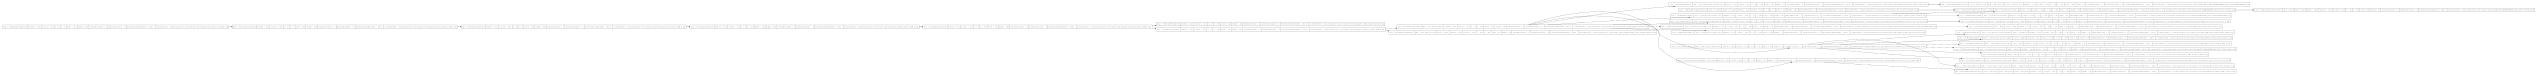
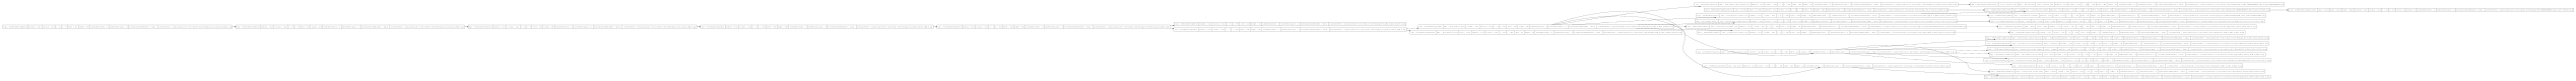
  digraph {
    fontname="IBM Plex Mono"
    rankdir=LR
    node [fontname="IBM Plex Mono" shape=record]
    edge [fontname="IBM Plex Mono"]
    n1 [label="{type = XCUIElementTypeApplication\l|name = to doist\l|label = to doist\l|enabled = true\l|visible = true\l|x = 0\l|y = 0\l|width = 414\l|height = 896\l|numberOfChildren = 2\l|eventGeneratedOnElement = false \l|screenshotPath = outputs/android-to-ios/todoist-edit/S6/pngs/0.0_0.0_1242.0_2688.0.png\l}"]
    n2 [label="{type = XCUIElementTypeTextView\l|value = task1\l|name = item-details-content\l|enabled = true\l|visible = true\l|x = 53\l|y = 475\l|width = 321\l|height = 25\l|numberOfChildren = 1\l|numInParentLayout = 1\l|eventGeneratedOnElement = false \l|screenshotPath = outputs/android-to-ios/todoist-edit/S6/pngs/159.00000000000003_1425.0_1122.0_1500.0.png\l}"]
    n3 [label="{type = XCUIElementTypeWindow\l|enabled = true\l|visible = true\l|x = 0\l|y = 0\l|width = 414\l|height = 896\l|numberOfChildren = 1\l|numInParentLayout = 0\l|eventGeneratedOnElement = false \l|screenshotPath = outputs/android-to-ios/todoist-edit/S6/pngs/0.0_0.0_1242.0_2688.0.png\l}"]
    n4 [label="{type = XCUIElementTypeOther\l|enabled = true\l|visible = true\l|x = 0\l|y = 0\l|width = 414\l|height = 896\l|numberOfChildren = 2\l|numInParentLayout = 0\l|eventGeneratedOnElement = false \l|screenshotPath = outputs/android-to-ios/todoist-edit/S6/pngs/0.0_0.0_1242.0_2688.0.png\l}"]
    n5 [label="{type = XCUIElementTypeOther\l|enabled = true\l|visible = true\l|x = 0\l|y = 0\l|width = 414\l|height = 896\l|numberOfChildren = 1\l|numInParentLayout = 1\l|eventGeneratedOnElement = false \l|screenshotPath = outputs/android-to-ios/todoist-edit/S6/pngs/0.0_0.0_1242.0_2688.0.png\l}"]
    n6 [label="{type = XCUIElementTypeOther\l|enabled = true\l|visible = true\l|x = 0\l|y = 394\l|width = 414\l|height = 502\l|numberOfChildren = 1\l|numInParentLayout = 0\l|eventGeneratedOnElement = false \l|screenshotPath = outputs/android-to-ios/todoist-edit/S6/pngs/0.0_1182.0_1242.0_2688.0.png\l}"]
    n7 [label="{type = XCUIElementTypeOther\l|enabled = true\l|visible = true\l|x = 0\l|y = 394\l|width = 414\l|height = 502\l|numberOfChildren = 2\l|numInParentLayout = 0\l|eventGeneratedOnElement = false \l|screenshotPath = outputs/android-to-ios/todoist-edit/S6/pngs/0.0_1182.0_1242.0_2688.0.png\l}"]
    n8 [label="{type = XCUIElementTypeOther\l|enabled = true\l|visible = true\l|x = 0\l|y = 394\l|width = 414\l|height = 21\l|numberOfChildren = 1\l|numInParentLayout = 0\l|eventGeneratedOnElement = false \l|screenshotPath = outputs/android-to-ios/todoist-edit/S6/pngs/0.0_1182.0_1242.0_1245.0.png\l}"]
    n9 [label="{type = XCUIElementTypeOther\l|enabled = true\l|visible = true\l|x = 0\l|y = 415\l|width = 414\l|height = 481\l|numberOfChildren = 2\l|numInParentLayout = 1\l|eventGeneratedOnElement = false \l|screenshotPath = outputs/android-to-ios/todoist-edit/S6/pngs/0.0_1245.0_1242.0_2688.0.png\l}"]
    n10 [label="{type = XCUIElementTypeTable\l|name = item-details-table\l|enabled = true\l|visible = true\l|x = 0\l|y = 415\l|width = 414\l|height = 481\l|numberOfChildren = 8\l|numInParentLayout = 0\l|eventGeneratedOnElement = false \l|screenshotPath = outputs/android-to-ios/todoist-edit/S6/pngs/0.0_1245.0_1242.0_2688.0.png\l}"]
    n11 [label="{type = XCUIElementTypeButton\l|name = item-details-close\l|label = Close\l|enabled = true\l|visible = true\l|x = 372\l|y = 424\l|width = 28\l|height = 28\l|numberOfChildren = 0\l|numInParentLayout = 1\l|eventGeneratedOnElement = false \l|screenshotPath = outputs/android-to-ios/todoist-edit/S6/pngs/1116.0_1272.0_1200.0_1356.0.png\l}"]
    n12 [label="{type = XCUIElementTypeCell\l|name = item-details-breadcrumb-cell\l|enabled = true\l|visible = true\l|x = 0\l|y = 415\l|width = 414\l|height = 48\l|numberOfChildren = 1\l|numInParentLayout = 1\l|eventGeneratedOnElement = false \l|screenshotPath = outputs/android-to-ios/todoist-edit/S6/pngs/0.0_1245.0_1242.0_1389.0.png\l}"]
    n13 [label="{type = XCUIElementTypeCell\l|name = item-details-content-cell\l|enabled = true\l|visible = true\l|x = 0\l|y = 462\l|width = 414\l|height = 48\l|numberOfChildren = 2\l|numInParentLayout = 2\l|eventGeneratedOnElement = false \l|screenshotPath = outputs/android-to-ios/todoist-edit/S6/pngs/0.0_1386.0_1242.0_1530.0.png\l}"]
    n14 [label="{type = XCUIElementTypeCell\l|name = item-details-buttons-cell\l|enabled = true\l|visible = true\l|x = 0\l|y = 509\l|width = 414\l|height = 58\l|numberOfChildren = 1\l|numInParentLayout = 3\l|eventGeneratedOnElement = false \l|screenshotPath = outputs/android-to-ios/todoist-edit/S6/pngs/0.0_1526.9999999999998_1242.0_1700.9999999999998.png\l}"]
    n15 [label="{type = XCUIElementTypeCell\l|name = item-details-labels-cell\l|enabled = true\l|visible = true\l|x = 0\l|y = 567\l|width = 414\l|height = 1\l|numberOfChildren = 1\l|numInParentLayout = 4\l|eventGeneratedOnElement = false \l|screenshotPath = outputs/android-to-ios/todoist-edit/S6/pngs/0.0_1701.0_1242.0_1704.0.png\l}"]
    n16 [label="{type = XCUIElementTypeCell\l|name = item-details-action-cell\l|enabled = true\l|visible = true\l|x = 0\l|y = 567\l|width = 414\l|height = 53\l|numberOfChildren = 7\l|numInParentLayout = 5\l|eventGeneratedOnElement = false \l|screenshotPath = outputs/android-to-ios/todoist-edit/S6/pngs/0.0_1701.0_1242.0_1860.0.png\l}"]
    n17 [label="{type = XCUIElementTypeOther\l|name = Sub-tasks\l|enabled = true\l|visible = true\l|x = 0\l|y = 619\l|width = 414\l|height = 51\l|numberOfChildren = 1\l|numInParentLayout = 6\l|eventGeneratedOnElement = false \l|screenshotPath = outputs/android-to-ios/todoist-edit/S6/pngs/0.0_1857.0_1242.0_2010.0.png\l}"]
    n18 [label="{type = XCUIElementTypeCell\l|name = item-details-add-subitem-cell\l|enabled = true\l|visible = true\l|x = 0\l|y = 669\l|width = 414\l|height = 53\l|numberOfChildren = 1\l|numInParentLayout = 7\l|eventGeneratedOnElement = false \l|screenshotPath = outputs/android-to-ios/todoist-edit/S6/pngs/0.0_2007.0_1242.0_2166.0.png\l}"]
    n19 [label="{type = XCUIElementTypeStaticText\l|value = Inbox\l|name = Inbox\l|label = Inbox\l|enabled = true\l|visible = true\l|x = 51\l|y = 429\l|width = 40\l|height = 20\l|numberOfChildren = 0\l|numInParentLayout = 0\l|eventGeneratedOnElement = false \l|screenshotPath = outputs/android-to-ios/todoist-edit/S6/pngs/153.0_1287.0_273.0_1347.0.png\l}"]
    n20 [label="{type = XCUIElementTypeOther\l|name = item-details-checkbox\l|enabled = true\l|visible = true\l|x = 7\l|y = 467\l|width = 44\l|height = 45\l|numberOfChildren = 0\l|numInParentLayout = 0\l|eventGeneratedOnElement = false \l|screenshotPath = outputs/android-to-ios/todoist-edit/S6/pngs/21.0_1400.9999999999998_153.0_1535.9999999999998.png\l}"]
    n21 [label="{type = XCUIElementTypeButton\l|name = Today\l|label = Today\l|enabled = true\l|visible = true\l|x = 50\l|y = 517\l|width = 85\l|height = 42\l|numberOfChildren = 0\l|numInParentLayout = 0\l|eventGeneratedOnElement = false \l|screenshotPath = outputs/android-to-ios/todoist-edit/S6/pngs/150.0_1551.0_405.0_1677.0.png\l}"]
+   n22 [label="{type = XCUIElementTypeScrollView\l|enabled = true\l|visible = true\l|x = 0\l|y = 567\l|width = 414\l|height = 1\l|numberOfChildren = 1\l|numInParentLayout = 0\l|eventGeneratedOnElement = false \l|screenshotPath = outputs/android-to-ios/todoist-edit/S6/pngs/0.0_1701.0_1242.0_1704.0.png\l}"]
    n23 [label="{type = XCUIElementTypeButton\l|name = item-details-action-label\l|label = Label\l|enabled = true\l|visible = true\l|x = 90\l|y = 567\l|width = 44\l|height = 45\l|numberOfChildren = 0\l|numInParentLayout = 0\l|eventGeneratedOnElement = false \l|screenshotPath = outputs/android-to-ios/todoist-edit/S6/pngs/270.0_1701.0_402.0_1836.0.png\l}"]
    n24 [label="{type = XCUIElementTypeButton\l|name = item-details-action-priority\l|label = FlagOutline\l|enabled = true\l|visible = true\l|x = 138\l|y = 567\l|width = 44\l|height = 45\l|numberOfChildren = 0\l|numInParentLayout = 1\l|eventGeneratedOnElement = false \l|screenshotPath = outputs/android-to-ios/todoist-edit/S6/pngs/414.0_1701.0_546.0_1836.0.png\l}"]
    n25 [label="{type = XCUIElementTypeButton\l|name = item-details-action-reminder\l|label = AlarmClock\l|enabled = true\l|visible = true\l|x = 186\l|y = 567\l|width = 44\l|height = 45\l|numberOfChildren = 0\l|numInParentLayout = 2\l|eventGeneratedOnElement = false \l|screenshotPath = outputs/android-to-ios/todoist-edit/S6/pngs/558.0_1701.0_690.0_1836.0.png\l}"]
    n26 [label="{type = XCUIElementTypeButton\l|name = item-details-action-comment\l|label = Comment\l|enabled = true\l|visible = true\l|x = 234\l|y = 567\l|width = 44\l|height = 45\l|numberOfChildren = 0\l|numInParentLayout = 3\l|eventGeneratedOnElement = false \l|screenshotPath = outputs/android-to-ios/todoist-edit/S6/pngs/702.0_1701.0_834.0_1836.0.png\l}"]
    n27 [label="{type = XCUIElementTypeButton\l|name = item-details-action-more\l|label = More\l|enabled = true\l|visible = true\l|x = 362\l|y = 567\l|width = 44\l|height = 45\l|numberOfChildren = 0\l|numInParentLayout = 4\l|eventGeneratedOnElement = false \l|screenshotPath = outputs/android-to-ios/todoist-edit/S6/pngs/1086.0_1701.0_1218.0_1836.0.png\l}"]
    n28 [label="{type = XCUIElementTypeButton\l|name = item-details-action-move\l|label = Project\l|enabled = true\l|visible = true\l|x = 42\l|y = 567\l|width = 44\l|height = 45\l|numberOfChildren = 0\l|numInParentLayout = 5\l|eventGeneratedOnElement = false \l|screenshotPath = outputs/android-to-ios/todoist-edit/S6/pngs/126.00000000000001_1701.0_258.0_1836.0.png\l}"]
    n29 [label="{type = XCUIElementTypeOther\l|enabled = true\l|visible = true\l|x = 0\l|y = 619\l|width = 414\l|height = 1\l|numberOfChildren = 0\l|numInParentLayout = 6\l|eventGeneratedOnElement = false \l|screenshotPath = outputs/android-to-ios/todoist-edit/S6/pngs/0.0_1857.0_1242.0_1860.0.png\l}"]
    n30 [label="{type = XCUIElementTypeStaticText\l|value = Sub-tasks\l|name = Sub-tasks\l|label = Sub-tasks\l|enabled = true\l|visible = true\l|x = 54\l|y = 633\l|width = 344\l|height = 24\l|numberOfChildren = 0\l|numInParentLayout = 0\l|eventGeneratedOnElement = false \l|screenshotPath = outputs/android-to-ios/todoist-edit/S6/pngs/162.0_1899.0_1194.0_1971.0.png\l}"]
    n31 [label="{type = XCUIElementTypeStaticText\l|value = Add Sub-task\l|name = Add Sub-task\l|label = Add Sub-task\l|enabled = true\l|visible = true\l|x = 88\l|y = 681\l|width = 310\l|height = 29\l|numberOfChildren = 0\l|numInParentLayout = 0\l|eventGeneratedOnElement = false \l|screenshotPath = outputs/android-to-ios/todoist-edit/S6/pngs/264.0_2043.0000000000002_1194.0_2130.0000000000005.png\l}"]
    n32 [label="{type = XCUIElementTypeStaticText\l|value = task1\l|name = task1\l|label = task1\l|enabled = true\l|visible = true\l|x = 53\l|y = 475\l|width = 46\l|height = 25\l|numberOfChildren = 0\l|numInParentLayout = 0\l|eventGeneratedOnElement = false \l|screenshotPath = outputs/android-to-ios/todoist-edit/S6/pngs/159.00000000000003_1425.0_297.0_1500.0.png\l}"]
    n1 -> n2
    n2 -> n32
    n3 -> n4
    n4 -> n5
    n5 -> n6
    n6 -> n7
    n7 -> n8
    n7 -> n9
    n9 -> n10
    n9 -> n11
    n10 -> n12
    n10 -> n13
    n10 -> n14
    n10 -> n15
    n10 -> n16
    n10 -> n17
    n10 -> n18
    n12 -> n19
    n13 -> n2
    n13 -> n20
    n14 -> n21
+   n15 -> n22
    n16 -> n23
    n16 -> n24
    n16 -> n25
    n16 -> n26
    n16 -> n27
    n16 -> n28
    n16 -> n29
    n17 -> n30
    n18 -> n31
  }
